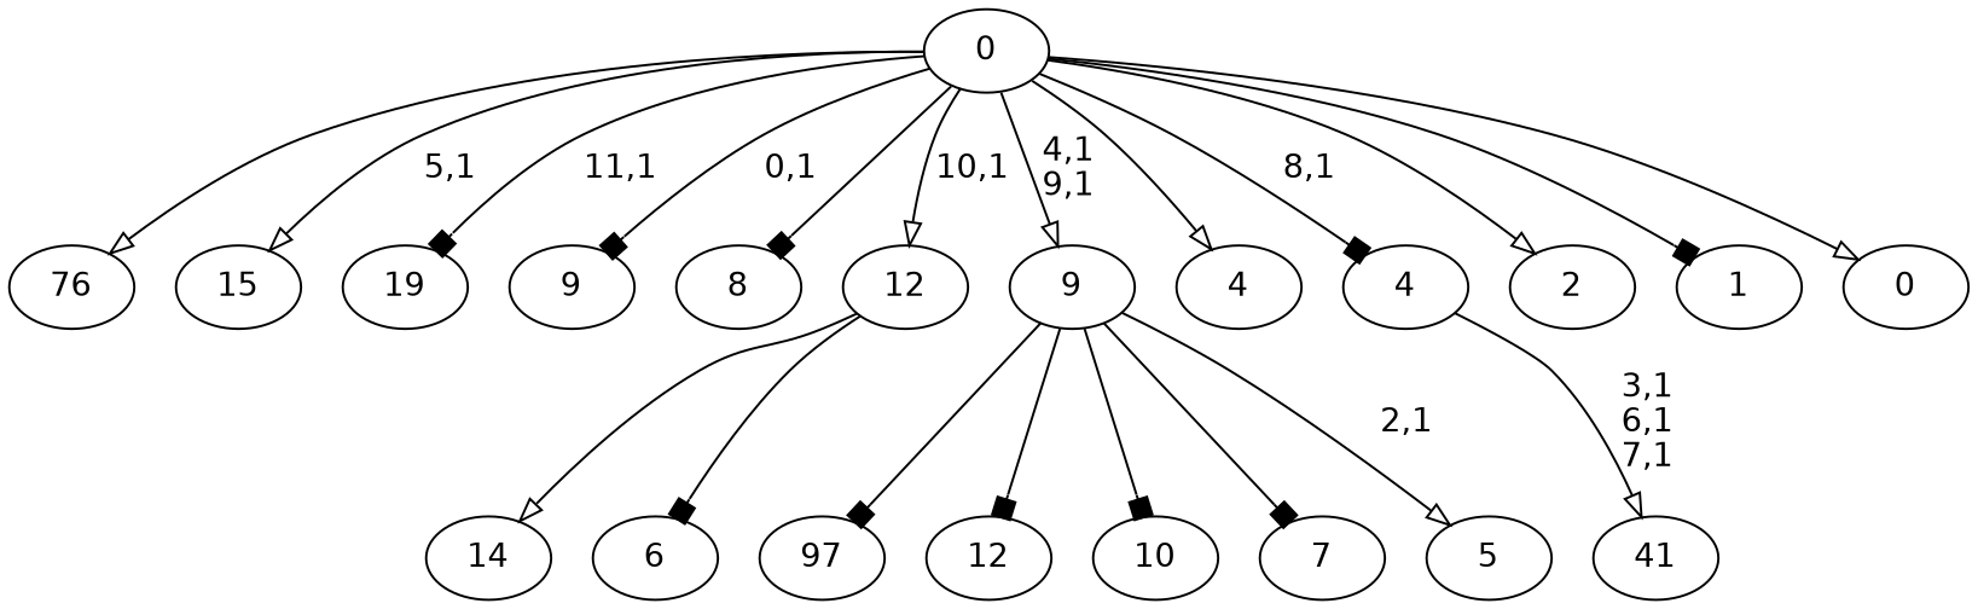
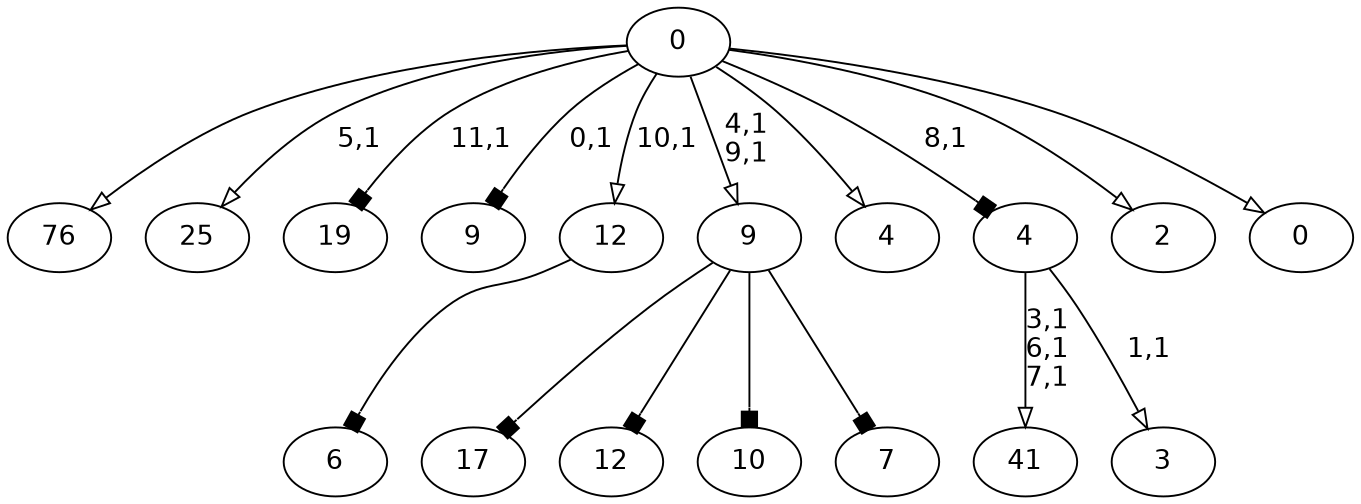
  digraph {
    fontname="DejaVu Sans"
    node [fontname="DejaVu Sans"]
    edge [arrowhead=onormal fontname="DejaVu Sans"]
-   n1 [label=97]
+   n1 [label=17]
    n2 [label=76]
-   n3 [label=15]
-   n4 [label=14]
+   n3 [label=25]
    n5 [label=19]
    n6 [label=12]
    n7 [label=41]
    n8 [label=10]
    n9 [label=9]
-   n10 [label=8]
    n11 [label=7]
    n12 [label=6]
    12
-   n14 [label=5]
    9
    n16 [label=4]
+   n17 [label=3]
    4
    n19 [label=2]
-   n20 [label=1]
    n21 [label=0]
    0
-   12 -> n4
    12 -> n12 [arrowhead=box]
    9 -> n1 [arrowhead=box]
    9 -> n6 [arrowhead=box]
    9 -> n8 [arrowhead=box]
    9 -> n11 [arrowhead=box]
-   9 -> n14 [label="2,1"]
    4 -> n7 [label="3,1\n6,1\n7,1"]
+   4 -> n17 [label="1,1"]
    0 -> n2
    0 -> n3 [label="5,1"]
    0 -> n5 [arrowhead=box label="11,1"]
    0 -> n9 [arrowhead=box label="0,1"]
-   0 -> n10 [arrowhead=box]
    0 -> 12 [label="10,1"]
    0 -> 9 [label="4,1\n9,1"]
    0 -> n16
    0 -> 4 [arrowhead=box label="8,1"]
    0 -> n19
-   0 -> n20 [arrowhead=box]
    0 -> n21
  }
